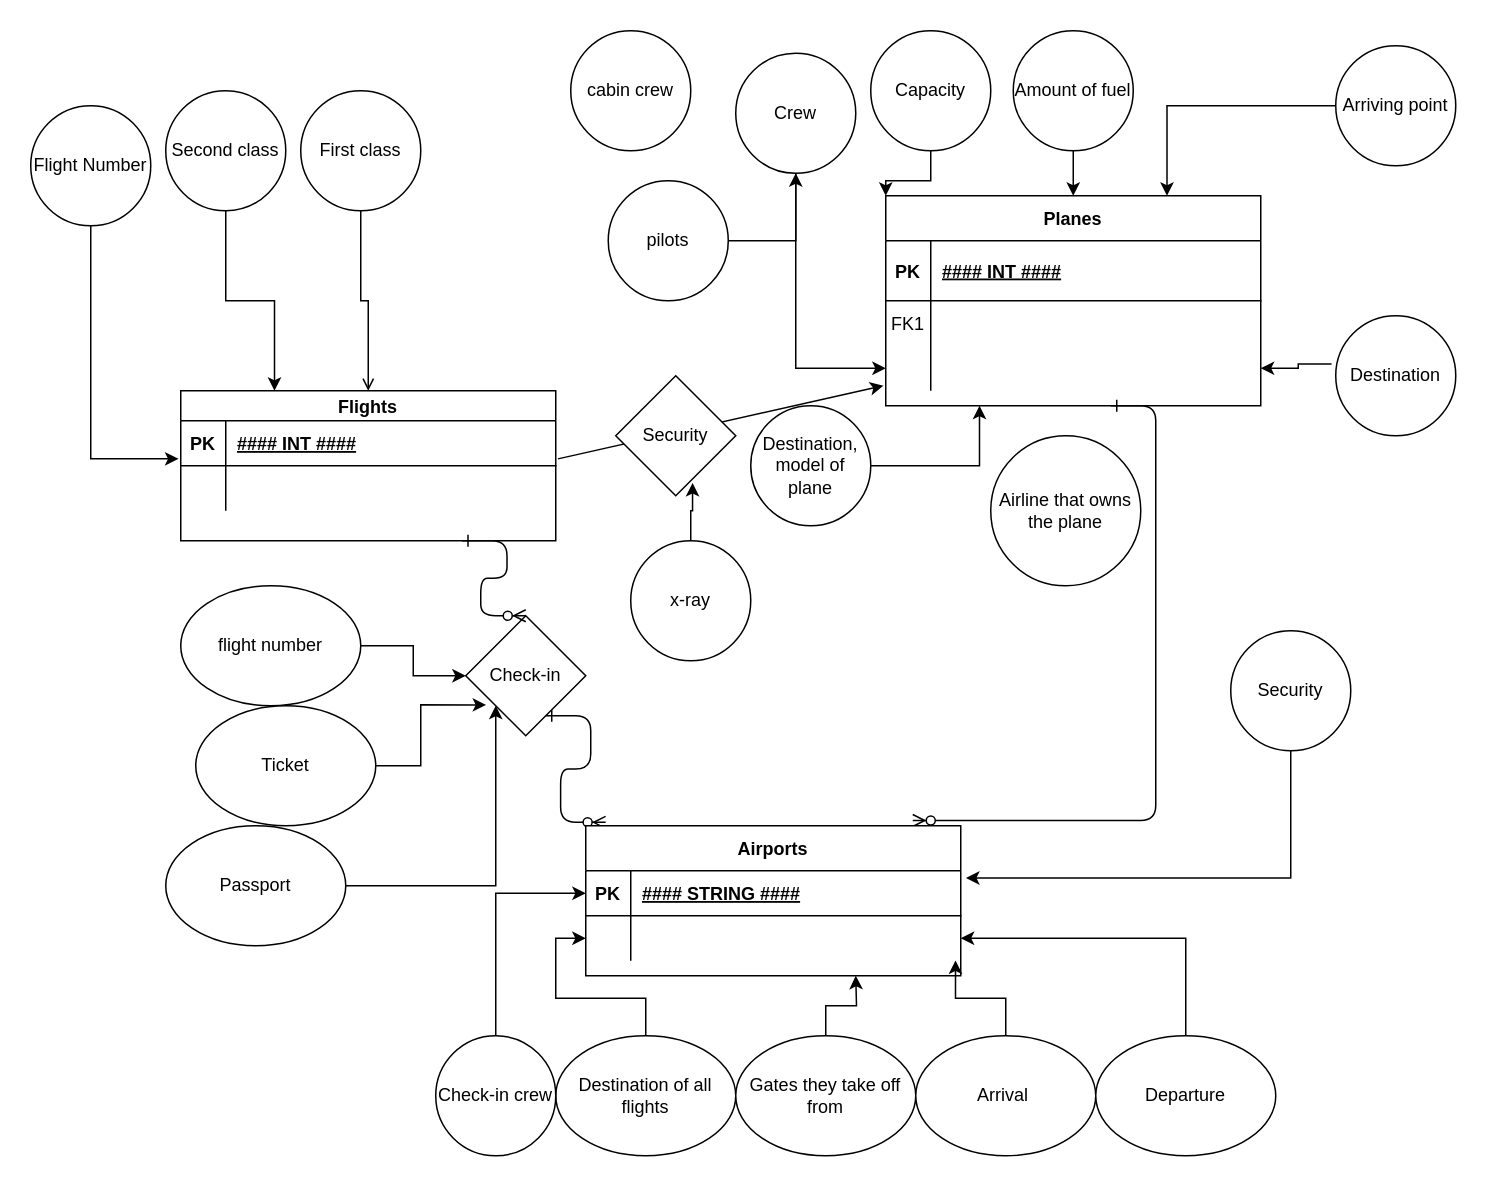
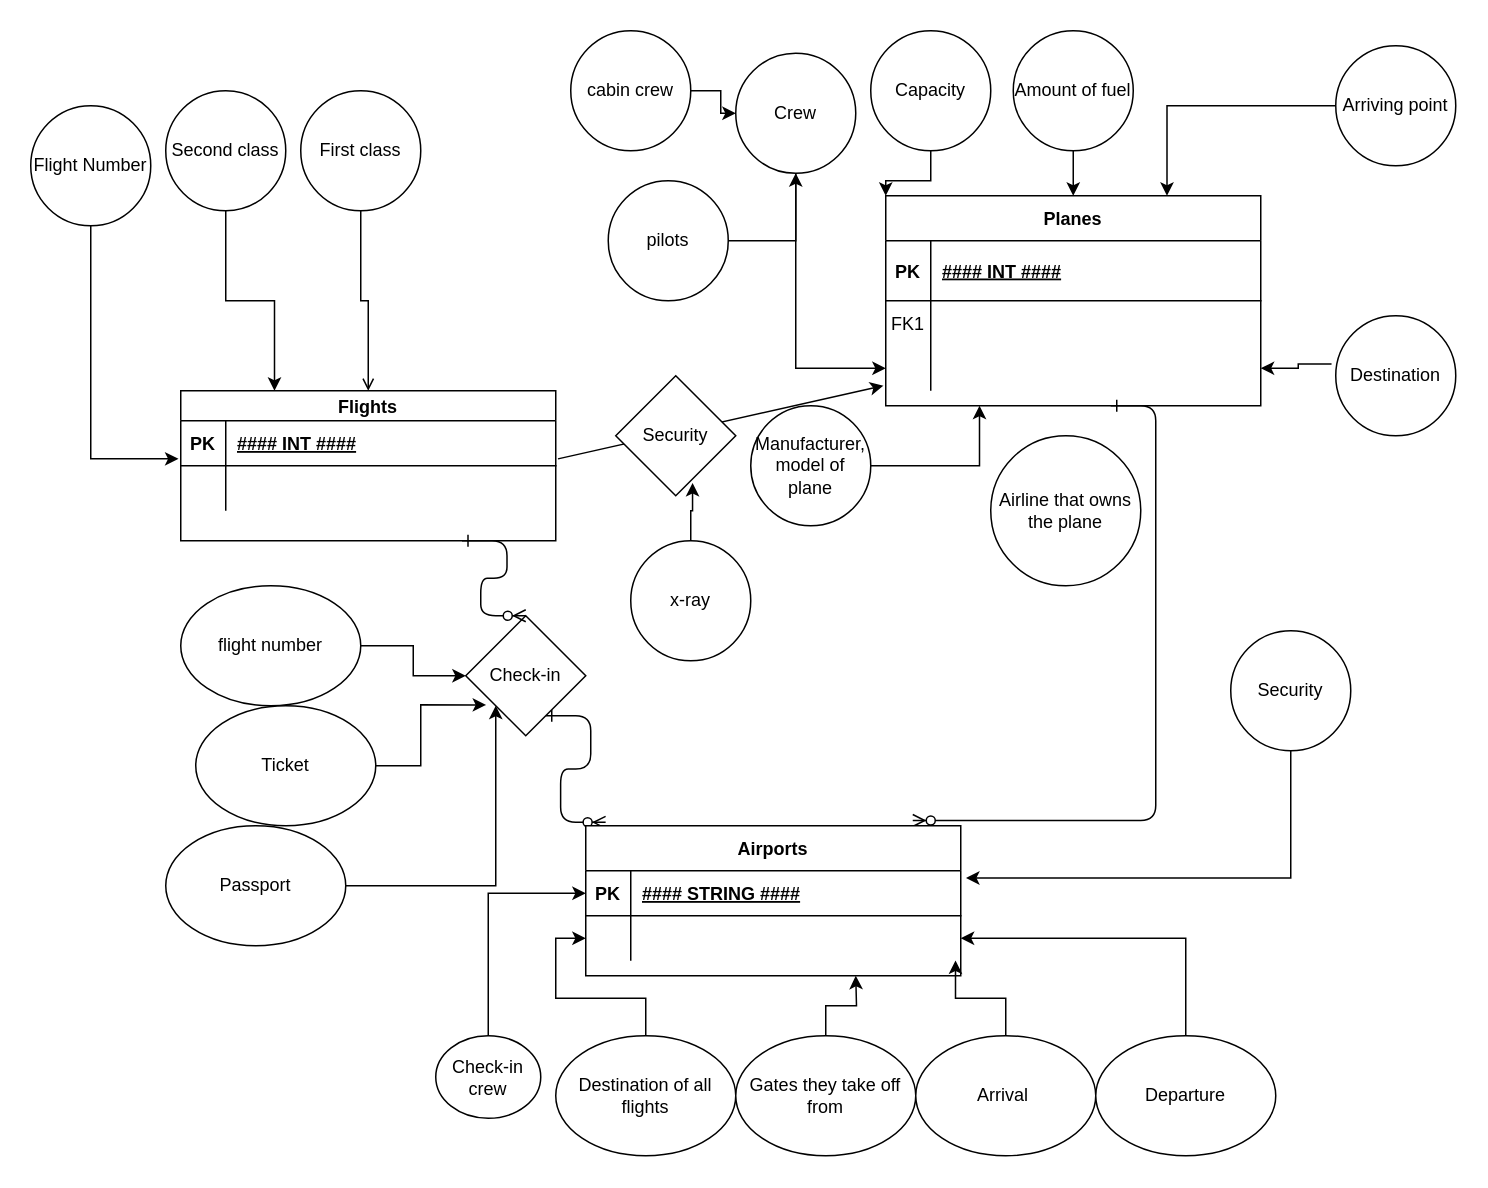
  <mxCell id="0" />
  <mxCell id="1" parent="0" />
  <mxCell id="2" value="" style="edgeStyle=entityRelationEdgeStyle;endArrow=ERzeroToMany;startArrow=ERone;endFill=1;startFill=0;entryX=0.053;entryY=-0.023;entryDx=0;entryDy=0;entryPerimeter=0;exitX=0.75;exitY=1;exitDx=0;exitDy=0;" parent="1" source="64" target="14" edge="1"><mxGeometry width="100" height="100" relative="1" as="geometry"><mxPoint x="530" y="740" as="sourcePoint" /><mxPoint x="530" y="370" as="targetPoint" /></mxGeometry></mxCell>
  <mxCell id="3" value="" style="edgeStyle=entityRelationEdgeStyle;endArrow=ERzeroToMany;startArrow=ERone;endFill=1;startFill=0;entryX=0.872;entryY=-0.035;entryDx=0;entryDy=0;entryPerimeter=0;" parent="1" target="14" edge="1"><mxGeometry width="100" height="100" relative="1" as="geometry"><mxPoint x="740" y="270" as="sourcePoint" /><mxPoint x="640" y="380" as="targetPoint" /></mxGeometry></mxCell>
  <mxCell id="4" value="Planes" style="shape=table;startSize=30;container=1;collapsible=1;childLayout=tableLayout;fixedRows=1;rowLines=0;fontStyle=1;align=center;resizeLast=1;" parent="1" vertex="1"><mxGeometry x="590" y="130" width="250" height="140" as="geometry" /></mxCell>
  <mxCell id="5" value="" style="shape=partialRectangle;collapsible=0;dropTarget=0;pointerEvents=0;fillColor=none;points=[[0,0.5],[1,0.5]];portConstraint=eastwest;top=0;left=0;right=0;bottom=1;" parent="4" vertex="1"><mxGeometry y="30" width="250" height="40" as="geometry" /></mxCell>
  <mxCell id="6" value="PK" style="shape=partialRectangle;overflow=hidden;connectable=0;fillColor=none;top=0;left=0;bottom=0;right=0;fontStyle=1;" parent="5" vertex="1"><mxGeometry width="30" height="40" as="geometry" /></mxCell>
  <mxCell id="7" value="#### INT ####" style="shape=partialRectangle;overflow=hidden;connectable=0;fillColor=none;top=0;left=0;bottom=0;right=0;align=left;spacingLeft=6;fontStyle=5;" parent="5" vertex="1"><mxGeometry x="30" width="220" height="40" as="geometry" /></mxCell>
  <mxCell id="8" value="" style="shape=partialRectangle;collapsible=0;dropTarget=0;pointerEvents=0;fillColor=none;points=[[0,0.5],[1,0.5]];portConstraint=eastwest;top=0;left=0;right=0;bottom=0;" parent="4" vertex="1"><mxGeometry y="70" width="250" height="30" as="geometry" /></mxCell>
  <mxCell id="9" value="FK1" style="shape=partialRectangle;overflow=hidden;connectable=0;fillColor=none;top=0;left=0;bottom=0;right=0;" parent="8" vertex="1"><mxGeometry width="30" height="30" as="geometry" /></mxCell>
  <mxCell id="10" value="" style="shape=partialRectangle;overflow=hidden;connectable=0;fillColor=none;top=0;left=0;bottom=0;right=0;align=left;spacingLeft=6;" parent="8" vertex="1"><mxGeometry x="30" width="220" height="30" as="geometry" /></mxCell>
  <mxCell id="11" value="" style="shape=partialRectangle;collapsible=0;dropTarget=0;pointerEvents=0;fillColor=none;points=[[0,0.5],[1,0.5]];portConstraint=eastwest;top=0;left=0;right=0;bottom=0;" parent="4" vertex="1"><mxGeometry y="100" width="250" height="30" as="geometry" /></mxCell>
  <mxCell id="12" value="" style="shape=partialRectangle;overflow=hidden;connectable=0;fillColor=none;top=0;left=0;bottom=0;right=0;" parent="11" vertex="1"><mxGeometry width="30" height="30" as="geometry" /></mxCell>
  <mxCell id="13" value="" style="shape=partialRectangle;overflow=hidden;connectable=0;fillColor=none;top=0;left=0;bottom=0;right=0;align=left;spacingLeft=6;" parent="11" vertex="1"><mxGeometry x="30" width="220" height="30" as="geometry" /></mxCell>
  <mxCell id="14" value="Airports" style="shape=table;startSize=30;container=1;collapsible=1;childLayout=tableLayout;fixedRows=1;rowLines=0;fontStyle=1;align=center;resizeLast=1;" parent="1" vertex="1"><mxGeometry x="390" y="550" width="250" height="100" as="geometry" /></mxCell>
  <mxCell id="15" value="" style="shape=partialRectangle;collapsible=0;dropTarget=0;pointerEvents=0;fillColor=none;points=[[0,0.5],[1,0.5]];portConstraint=eastwest;top=0;left=0;right=0;bottom=1;" parent="14" vertex="1"><mxGeometry y="30" width="250" height="30" as="geometry" /></mxCell>
  <mxCell id="16" value="PK" style="shape=partialRectangle;overflow=hidden;connectable=0;fillColor=none;top=0;left=0;bottom=0;right=0;fontStyle=1;" parent="15" vertex="1"><mxGeometry width="30" height="30" as="geometry" /></mxCell>
  <mxCell id="17" value="#### STRING ####" style="shape=partialRectangle;overflow=hidden;connectable=0;fillColor=none;top=0;left=0;bottom=0;right=0;align=left;spacingLeft=6;fontStyle=5;" parent="15" vertex="1"><mxGeometry x="30" width="220" height="30" as="geometry" /></mxCell>
  <mxCell id="18" value="" style="shape=partialRectangle;collapsible=0;dropTarget=0;pointerEvents=0;fillColor=none;points=[[0,0.5],[1,0.5]];portConstraint=eastwest;top=0;left=0;right=0;bottom=0;" parent="14" vertex="1"><mxGeometry y="60" width="250" height="30" as="geometry" /></mxCell>
  <mxCell id="19" value="" style="shape=partialRectangle;overflow=hidden;connectable=0;fillColor=none;top=0;left=0;bottom=0;right=0;" parent="18" vertex="1"><mxGeometry width="30" height="30" as="geometry" /></mxCell>
  <mxCell id="20" value="" style="shape=partialRectangle;overflow=hidden;connectable=0;fillColor=none;top=0;left=0;bottom=0;right=0;align=left;spacingLeft=6;" parent="18" vertex="1"><mxGeometry x="30" width="220" height="30" as="geometry" /></mxCell>
  <mxCell id="21" value="Flights" style="shape=table;startSize=20;container=1;collapsible=1;childLayout=tableLayout;fixedRows=1;rowLines=0;fontStyle=1;align=center;resizeLast=1;" parent="1" vertex="1"><mxGeometry x="120" y="260" width="250" height="100" as="geometry" /></mxCell>
  <mxCell id="22" value="" style="shape=partialRectangle;collapsible=0;dropTarget=0;pointerEvents=0;fillColor=none;points=[[0,0.5],[1,0.5]];portConstraint=eastwest;top=0;left=0;right=0;bottom=1;" parent="21" vertex="1"><mxGeometry y="20" width="250" height="30" as="geometry" /></mxCell>
  <mxCell id="23" value="PK" style="shape=partialRectangle;overflow=hidden;connectable=0;fillColor=none;top=0;left=0;bottom=0;right=0;fontStyle=1;" parent="22" vertex="1"><mxGeometry width="30" height="30" as="geometry" /></mxCell>
  <mxCell id="24" value="#### INT ####" style="shape=partialRectangle;overflow=hidden;connectable=0;fillColor=none;top=0;left=0;bottom=0;right=0;align=left;spacingLeft=6;fontStyle=5;" parent="22" vertex="1"><mxGeometry x="30" width="220" height="30" as="geometry" /></mxCell>
  <mxCell id="25" value="" style="shape=partialRectangle;collapsible=0;dropTarget=0;pointerEvents=0;fillColor=none;points=[[0,0.5],[1,0.5]];portConstraint=eastwest;top=0;left=0;right=0;bottom=0;" parent="21" vertex="1"><mxGeometry y="50" width="250" height="30" as="geometry" /></mxCell>
  <mxCell id="26" value="" style="shape=partialRectangle;overflow=hidden;connectable=0;fillColor=none;top=0;left=0;bottom=0;right=0;" parent="25" vertex="1"><mxGeometry width="30" height="30" as="geometry" /></mxCell>
  <mxCell id="27" value="" style="shape=partialRectangle;overflow=hidden;connectable=0;fillColor=none;top=0;left=0;bottom=0;right=0;align=left;spacingLeft=6;" parent="25" vertex="1"><mxGeometry x="30" width="220" height="30" as="geometry" /></mxCell>
  <mxCell id="28" style="edgeStyle=orthogonalEdgeStyle;rounded=0;orthogonalLoop=1;jettySize=auto;html=1;entryX=0;entryY=0.5;entryDx=0;entryDy=0;" edge="1" parent="1" source="29" target="18"><mxGeometry relative="1" as="geometry" /></mxCell>
  <mxCell id="29" value="Destination of all flights" style="ellipse;whiteSpace=wrap;html=1;" vertex="1" parent="1"><mxGeometry x="370" y="690" width="120" height="80" as="geometry" /></mxCell>
  <mxCell id="30" style="edgeStyle=orthogonalEdgeStyle;rounded=0;orthogonalLoop=1;jettySize=auto;html=1;" edge="1" parent="1" source="31"><mxGeometry relative="1" as="geometry"><mxPoint x="570" y="650" as="targetPoint" /></mxGeometry></mxCell>
  <mxCell id="31" value="Gates they take off from" style="ellipse;whiteSpace=wrap;html=1;" vertex="1" parent="1"><mxGeometry x="490" y="690" width="120" height="80" as="geometry" /></mxCell>
  <mxCell id="32" style="edgeStyle=orthogonalEdgeStyle;rounded=0;orthogonalLoop=1;jettySize=auto;html=1;entryX=0.986;entryY=0.993;entryDx=0;entryDy=0;entryPerimeter=0;" edge="1" parent="1" source="33" target="18"><mxGeometry relative="1" as="geometry"><mxPoint x="650" y="490" as="targetPoint" /></mxGeometry></mxCell>
  <mxCell id="33" value="Arrival&amp;nbsp;" style="ellipse;whiteSpace=wrap;html=1;" vertex="1" parent="1"><mxGeometry x="610" y="690" width="120" height="80" as="geometry" /></mxCell>
  <mxCell id="34" style="edgeStyle=orthogonalEdgeStyle;rounded=0;orthogonalLoop=1;jettySize=auto;html=1;entryX=1;entryY=0.5;entryDx=0;entryDy=0;" edge="1" parent="1" source="35" target="18"><mxGeometry relative="1" as="geometry" /></mxCell>
  <mxCell id="35" value="Departure" style="ellipse;whiteSpace=wrap;html=1;" vertex="1" parent="1"><mxGeometry x="730" y="690" width="120" height="80" as="geometry" /></mxCell>
  <mxCell id="36" style="edgeStyle=orthogonalEdgeStyle;rounded=0;orthogonalLoop=1;jettySize=auto;html=1;entryX=1;entryY=0.5;entryDx=0;entryDy=0;exitX=-0.035;exitY=0.403;exitDx=0;exitDy=0;exitPerimeter=0;" edge="1" parent="1" source="37" target="11"><mxGeometry relative="1" as="geometry"><mxPoint x="900" y="200" as="sourcePoint" /></mxGeometry></mxCell>
  <mxCell id="37" value="Destination" style="ellipse;whiteSpace=wrap;html=1;aspect=fixed;" vertex="1" parent="1"><mxGeometry x="890" y="210" width="80" height="80" as="geometry" /></mxCell>
  <mxCell id="38" style="edgeStyle=orthogonalEdgeStyle;rounded=0;orthogonalLoop=1;jettySize=auto;html=1;entryX=0.75;entryY=0;entryDx=0;entryDy=0;" edge="1" parent="1" source="39" target="4"><mxGeometry relative="1" as="geometry" /></mxCell>
  <mxCell id="39" value="Arriving point" style="ellipse;whiteSpace=wrap;html=1;aspect=fixed;" vertex="1" parent="1"><mxGeometry x="890" y="30" width="80" height="80" as="geometry" /></mxCell>
  <mxCell id="40" style="edgeStyle=orthogonalEdgeStyle;rounded=0;orthogonalLoop=1;jettySize=auto;html=1;entryX=0.5;entryY=0;entryDx=0;entryDy=0;" edge="1" parent="1" source="41" target="4"><mxGeometry relative="1" as="geometry" /></mxCell>
  <mxCell id="41" value="Amount of fuel" style="ellipse;whiteSpace=wrap;html=1;aspect=fixed;" vertex="1" parent="1"><mxGeometry x="675" width="80" height="80" as="geometry" y="20" /></mxCell>
  <mxCell id="42" style="edgeStyle=orthogonalEdgeStyle;rounded=0;orthogonalLoop=1;jettySize=auto;html=1;entryX=0;entryY=0;entryDx=0;entryDy=0;" edge="1" parent="1" source="43" target="4"><mxGeometry relative="1" as="geometry" /></mxCell>
  <mxCell id="43" value="Capacity" style="ellipse;whiteSpace=wrap;html=1;aspect=fixed;" vertex="1" parent="1"><mxGeometry x="580" width="80" height="80" as="geometry" y="20" /></mxCell>
  <mxCell id="44" style="edgeStyle=orthogonalEdgeStyle;rounded=0;orthogonalLoop=1;jettySize=auto;html=1;" edge="1" parent="1" source="45" target="11"><mxGeometry relative="1" as="geometry" /></mxCell>
  <mxCell id="45" value="Crew" style="ellipse;whiteSpace=wrap;html=1;aspect=fixed;" vertex="1" parent="1"><mxGeometry x="490" y="35" width="80" height="80" as="geometry" /></mxCell>
  <mxCell id="46" style="edgeStyle=orthogonalEdgeStyle;rounded=0;orthogonalLoop=1;jettySize=auto;html=1;" edge="1" parent="1" source="47" target="45"><mxGeometry relative="1" as="geometry" /></mxCell>
  <mxCell id="47" value="pilots" style="ellipse;whiteSpace=wrap;html=1;aspect=fixed;" vertex="1" parent="1"><mxGeometry x="405" y="120" width="80" height="80" as="geometry" /></mxCell>
+ <mxCell id="48" style="edgeStyle=orthogonalEdgeStyle;rounded=0;orthogonalLoop=1;jettySize=auto;html=1;" edge="1" parent="1" source="49" target="45"><mxGeometry relative="1" as="geometry" /></mxCell>
  <mxCell id="49" value="cabin crew" style="ellipse;whiteSpace=wrap;html=1;aspect=fixed;" vertex="1" parent="1"><mxGeometry x="380" width="80" height="80" as="geometry" y="20" /></mxCell>
  <mxCell id="50" style="edgeStyle=orthogonalEdgeStyle;rounded=0;orthogonalLoop=1;jettySize=auto;html=1;endArrow=open;" edge="1" parent="1" source="51" target="21"><mxGeometry relative="1" as="geometry" /></mxCell>
  <mxCell id="51" value="First class" style="ellipse;whiteSpace=wrap;html=1;aspect=fixed;" vertex="1" parent="1"><mxGeometry x="200" y="60" width="80" height="80" as="geometry" /></mxCell>
  <mxCell id="52" style="edgeStyle=orthogonalEdgeStyle;rounded=0;orthogonalLoop=1;jettySize=auto;html=1;entryX=0.25;entryY=0;entryDx=0;entryDy=0;" edge="1" parent="1" source="53" target="21"><mxGeometry relative="1" as="geometry" /></mxCell>
  <mxCell id="53" value="Second class" style="ellipse;whiteSpace=wrap;html=1;aspect=fixed;" vertex="1" parent="1"><mxGeometry x="110" y="60" width="80" height="80" as="geometry" /></mxCell>
  <mxCell id="54" style="edgeStyle=orthogonalEdgeStyle;rounded=0;orthogonalLoop=1;jettySize=auto;html=1;entryX=-0.006;entryY=0.847;entryDx=0;entryDy=0;entryPerimeter=0;" edge="1" parent="1" source="55" target="22"><mxGeometry relative="1" as="geometry" /></mxCell>
  <mxCell id="55" value="Flight Number" style="ellipse;whiteSpace=wrap;html=1;aspect=fixed;" vertex="1" parent="1"><mxGeometry x="20" y="70" width="80" height="80" as="geometry" /></mxCell>
  <mxCell id="56" style="edgeStyle=orthogonalEdgeStyle;rounded=0;orthogonalLoop=1;jettySize=auto;html=1;entryX=0.25;entryY=1;entryDx=0;entryDy=0;" edge="1" parent="1" source="57" target="4"><mxGeometry relative="1" as="geometry" /></mxCell>
- <mxCell id="57" value="Destination,&lt;br&gt;model of plane" style="ellipse;whiteSpace=wrap;html=1;aspect=fixed;" vertex="1" parent="1"><mxGeometry x="500" y="270" width="80" height="80" as="geometry" /></mxCell>
+ <mxCell id="57" value="Manufacturer,&lt;br&gt;model of plane" style="ellipse;whiteSpace=wrap;html=1;aspect=fixed;" vertex="1" parent="1"><mxGeometry x="500" y="270" width="80" height="80" as="geometry" /></mxCell>
  <mxCell id="58" value="Airline that owns the plane" style="ellipse;whiteSpace=wrap;html=1;aspect=fixed;" vertex="1" parent="1"><mxGeometry x="660" y="290" width="100" height="100" as="geometry" /></mxCell>
  <mxCell id="59" style="edgeStyle=orthogonalEdgeStyle;rounded=0;orthogonalLoop=1;jettySize=auto;html=1;entryX=0;entryY=0.5;entryDx=0;entryDy=0;" edge="1" parent="1" source="60" target="15"><mxGeometry relative="1" as="geometry" /></mxCell>
- <mxCell id="60" value="Check-in crew" style="ellipse;whiteSpace=wrap;html=1;aspect=fixed;" vertex="1" parent="1"><mxGeometry x="290" y="690" width="80" height="80" as="geometry" /></mxCell>
+ <mxCell id="60" value="Check-in crew" style="ellipse;whiteSpace=wrap;html=1;aspect=fixed;" vertex="1" parent="1"><mxGeometry x="290" y="690" width="70" height="55" as="geometry" /></mxCell>
  <mxCell id="61" style="edgeStyle=orthogonalEdgeStyle;rounded=0;orthogonalLoop=1;jettySize=auto;html=1;entryX=1.014;entryY=0.16;entryDx=0;entryDy=0;entryPerimeter=0;" edge="1" parent="1" source="62" target="15"><mxGeometry relative="1" as="geometry" /></mxCell>
  <mxCell id="62" value="Security" style="ellipse;whiteSpace=wrap;html=1;aspect=fixed;" vertex="1" parent="1"><mxGeometry x="820" y="420" width="80" height="80" as="geometry" /></mxCell>
  <mxCell id="63" value="" style="endArrow=classic;html=1;exitX=1.006;exitY=0.847;exitDx=0;exitDy=0;exitPerimeter=0;entryX=-0.006;entryY=0.887;entryDx=0;entryDy=0;entryPerimeter=0;" edge="1" parent="1" source="22" target="11"><mxGeometry width="50" height="50" relative="1" as="geometry"><mxPoint x="410" y="290" as="sourcePoint" /><mxPoint x="460" y="240" as="targetPoint" /></mxGeometry></mxCell>
  <mxCell id="64" value="Check-in" style="rhombus;whiteSpace=wrap;html=1;" vertex="1" parent="1"><mxGeometry x="310" y="410" width="80" height="80" as="geometry" /></mxCell>
  <mxCell id="65" value="" style="edgeStyle=entityRelationEdgeStyle;endArrow=ERzeroToMany;startArrow=ERone;endFill=1;startFill=0;entryX=0.5;entryY=0;entryDx=0;entryDy=0;exitX=0.75;exitY=1;exitDx=0;exitDy=0;" edge="1" parent="1" source="21" target="64"><mxGeometry width="100" height="100" relative="1" as="geometry"><mxPoint x="307.5" y="360" as="sourcePoint" /><mxPoint x="403.25" y="547.7" as="targetPoint" /></mxGeometry></mxCell>
  <mxCell id="66" style="edgeStyle=orthogonalEdgeStyle;rounded=0;orthogonalLoop=1;jettySize=auto;html=1;" edge="1" parent="1" source="67" target="64"><mxGeometry relative="1" as="geometry" /></mxCell>
  <mxCell id="67" value="flight number" style="ellipse;whiteSpace=wrap;html=1;" vertex="1" parent="1"><mxGeometry x="120" y="390" width="120" height="80" as="geometry" /></mxCell>
  <mxCell id="68" style="edgeStyle=orthogonalEdgeStyle;rounded=0;orthogonalLoop=1;jettySize=auto;html=1;entryX=0.17;entryY=0.743;entryDx=0;entryDy=0;entryPerimeter=0;" edge="1" parent="1" source="69" target="64"><mxGeometry relative="1" as="geometry" /></mxCell>
  <mxCell id="69" value="Ticket" style="ellipse;whiteSpace=wrap;html=1;" vertex="1" parent="1"><mxGeometry x="130" y="470" width="120" height="80" as="geometry" /></mxCell>
  <mxCell id="70" style="edgeStyle=orthogonalEdgeStyle;rounded=0;orthogonalLoop=1;jettySize=auto;html=1;entryX=0;entryY=1;entryDx=0;entryDy=0;" edge="1" parent="1" source="71" target="64"><mxGeometry relative="1" as="geometry" /></mxCell>
  <mxCell id="71" value="Passport" style="ellipse;whiteSpace=wrap;html=1;" vertex="1" parent="1"><mxGeometry x="110" y="550" width="120" height="80" as="geometry" /></mxCell>
  <mxCell id="72" value="Security" style="rhombus;whiteSpace=wrap;html=1;" vertex="1" parent="1"><mxGeometry x="410" y="250" width="80" height="80" as="geometry" /></mxCell>
  <mxCell id="73" style="edgeStyle=orthogonalEdgeStyle;rounded=0;orthogonalLoop=1;jettySize=auto;html=1;entryX=0.64;entryY=0.893;entryDx=0;entryDy=0;entryPerimeter=0;" edge="1" parent="1" source="74" target="72"><mxGeometry relative="1" as="geometry" /></mxCell>
  <mxCell id="74" value="x-ray" style="ellipse;whiteSpace=wrap;html=1;aspect=fixed;" vertex="1" parent="1"><mxGeometry x="420" y="360" width="80" height="80" as="geometry" /></mxCell>
